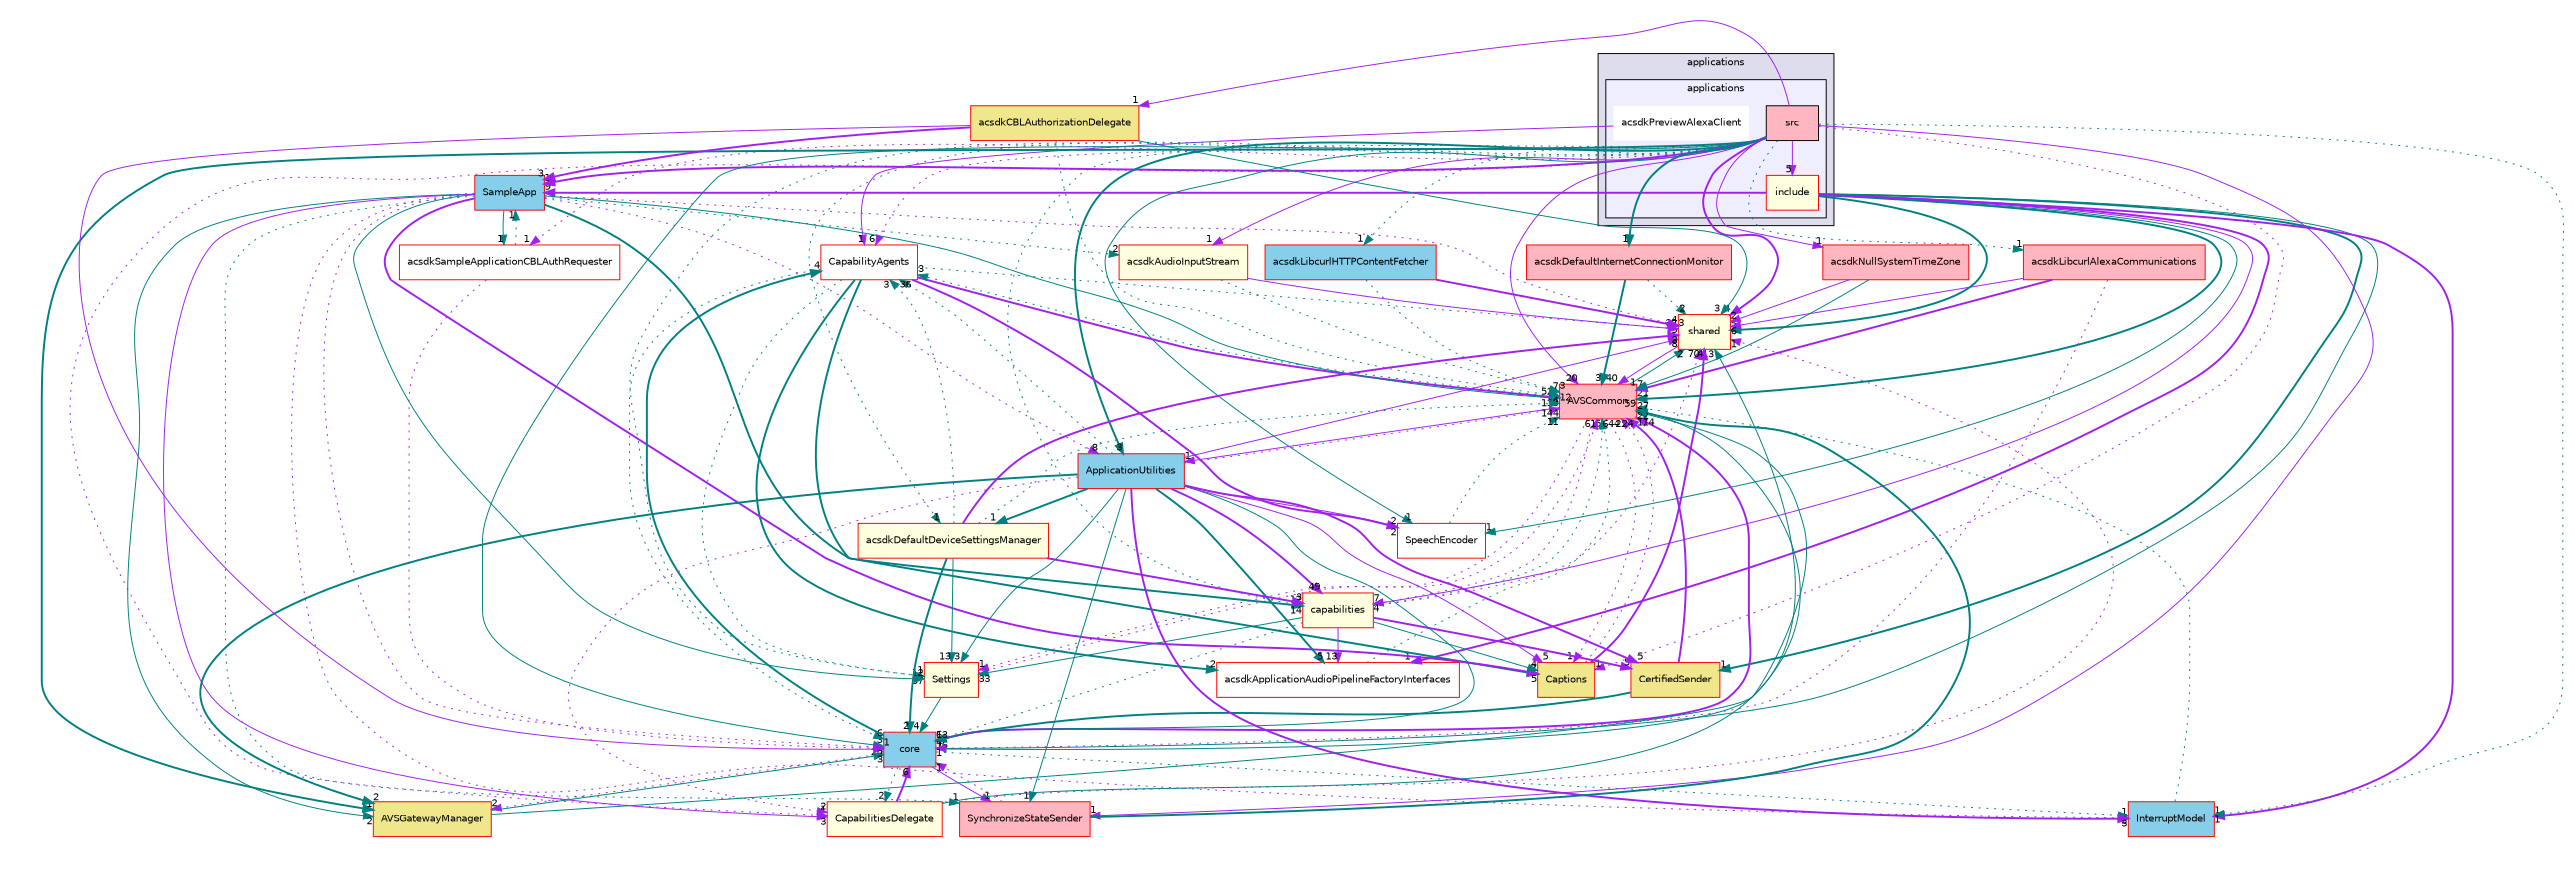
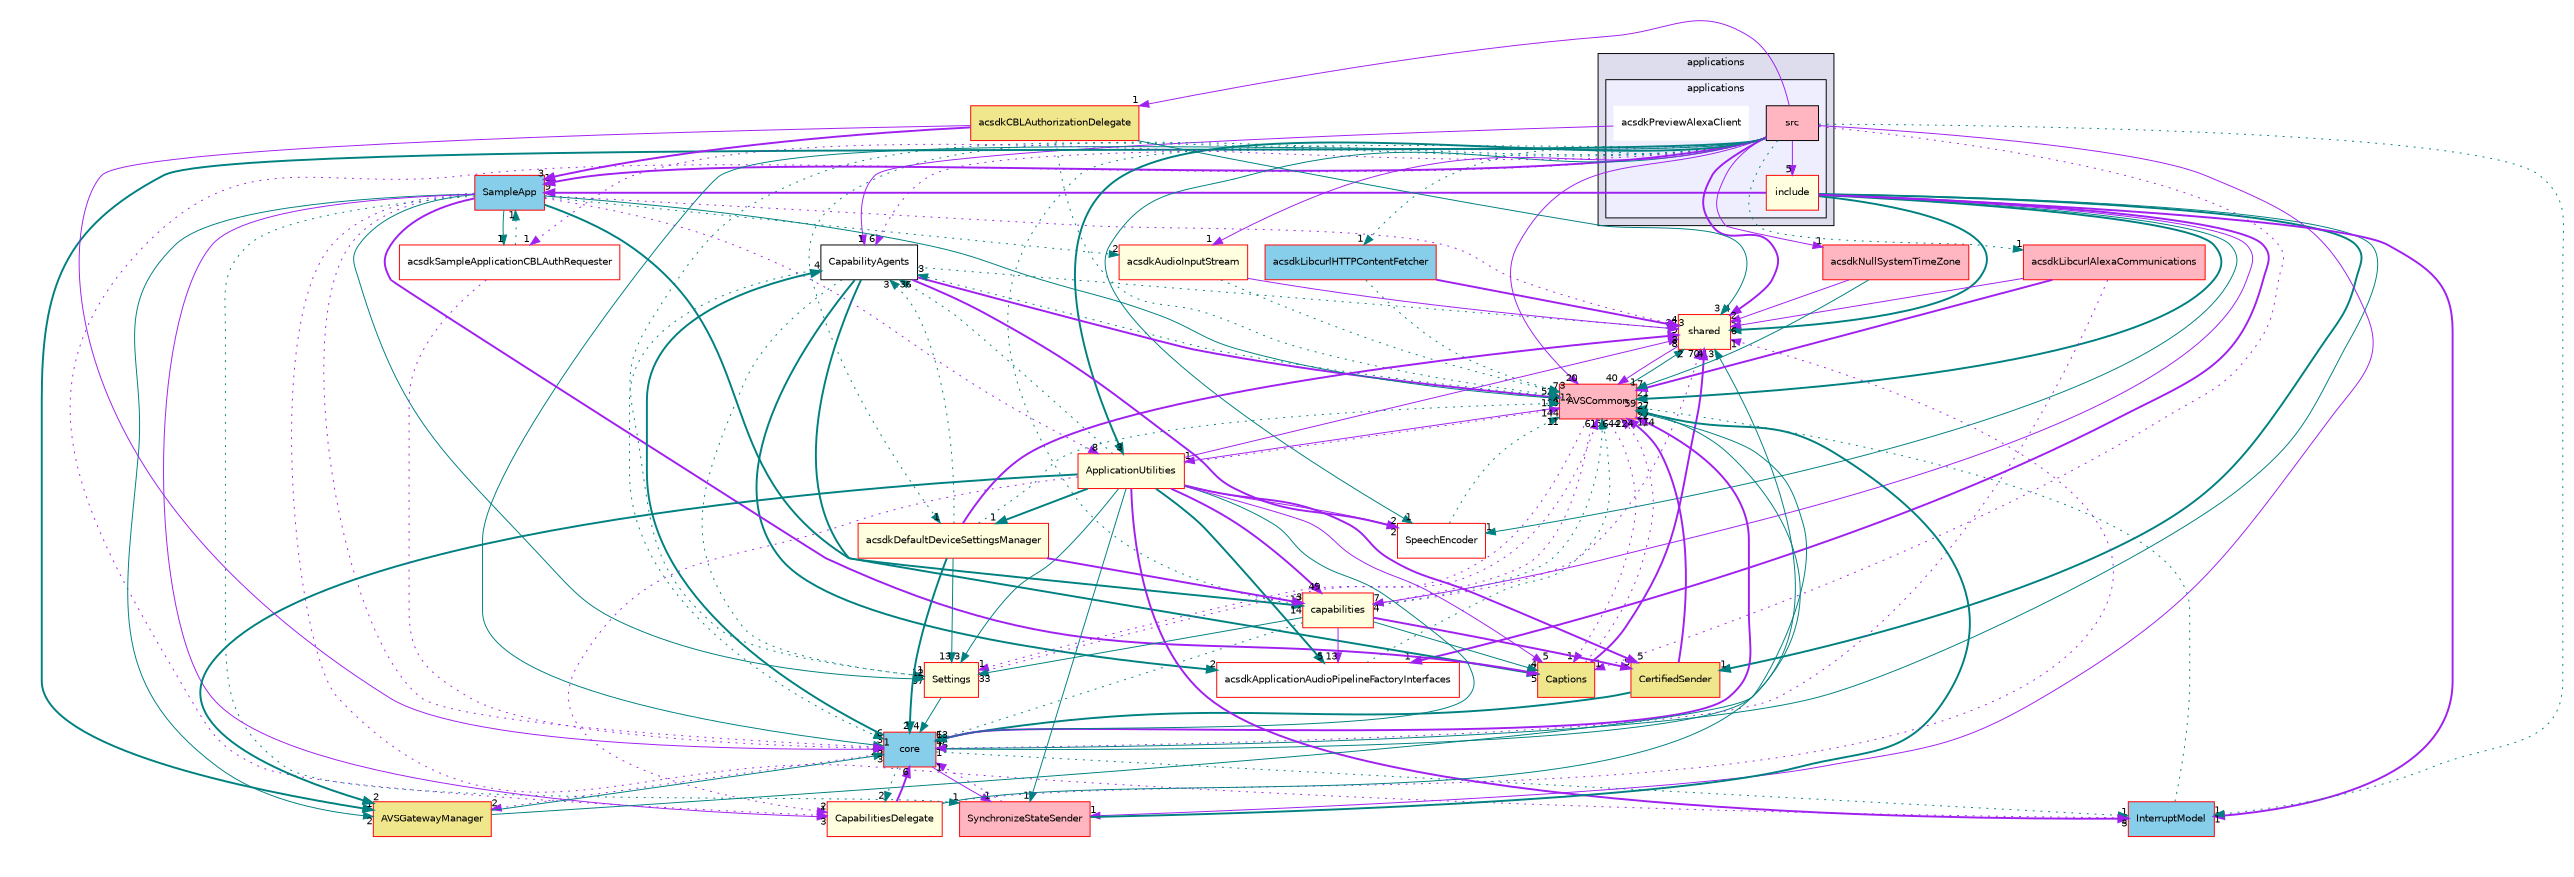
  digraph {
    compound=true
    node [fillcolor=lightyellow fontname=Helvetica fontsize=10 shape=box style=filled color=red]
    edge [color=teal headlabel=1 labeldistance=1.5 labelfontname=Helvetica labelfontsize=10 style=dotted]
    n1 [fillcolor=white label=acsdkPreviewAlexaClient shape=plaintext color=""]
    n2 [label=include]
    n3 [color=black fillcolor=lightpink label=src]
-   n4 [fillcolor=white label=CapabilityAgents]
+   n4 [color=black fillcolor=white label=CapabilityAgents]
    n5 [label=shared]
    n6 [fillcolor=skyblue label=SampleApp]
    n7 [fillcolor=white label=SpeechEncoder]
    n8 [fillcolor=white label=acsdkApplicationAudioPipelineFactoryInterfaces]
    n9 [fillcolor=khaki label=CertifiedSender]
    n10 [fillcolor=lightpink label=AVSCommon]
    n11 [fillcolor=skyblue label=core]
    n12 [fillcolor=skyblue label=InterruptModel]
    n13 [label=capabilities]
-   n14 [fillcolor=skyblue label=ApplicationUtilities]
+   n14 [label=ApplicationUtilities]
    n15 [fillcolor=lightpink label=acsdkLibcurlAlexaCommunications]
    n16 [label=acsdkAudioInputStream]
    n17 [fillcolor=khaki label=acsdkCBLAuthorizationDelegate]
    n18 [label=acsdkDefaultDeviceSettingsManager]
    n19 [fillcolor=khaki label=Captions]
    n20 [label=Settings]
-   n21 [fillcolor=lightpink label=acsdkDefaultInternetConnectionMonitor]
    n22 [fillcolor=khaki label=AVSGatewayManager]
    n23 [fillcolor=lightpink label=acsdkNullSystemTimeZone]
    n24 [fillcolor=lightpink label=SynchronizeStateSender]
    n25 [fillcolor=skyblue label=acsdkLibcurlHTTPContentFetcher]
    n26 [label=CapabilitiesDelegate]
    n27 [fillcolor=white label=acsdkSampleApplicationCBLAuthRequester]
    subgraph cluster_1 {
      bgcolor="#ddddee"
      fontname=Helvetica
      fontsize=10
      label=applications
      pencolor=black
      subgraph cluster_2 {
        bgcolor="#eeeeff"
        fontname=Helvetica
        fontsize=10
        label=applications
        pencolor=black
        n1
        n2
        n3
      }
    }
    n1 -> n4 [color=purple style=solid]
    n2 -> n5 [headlabel=5 style=bold]
    n2 -> n6 [color=purple headlabel=9 style=bold]
    n2 -> n7 [style=solid]
    n2 -> n8 [color=purple style=bold]
    n2 -> n9 [style=bold]
    n2 -> n10 [headlabel=21 style=bold]
    n2 -> n11 [headlabel=4 style=solid]
    n2 -> n12 [color=purple style=bold]
    n2 -> n13 [color=purple headlabel=7 style=solid]
    n3 -> n2 [color=purple headlabel=5 style=solid]
    n3 -> n4 [color=purple headlabel=6]
    n3 -> n5 [color=purple headlabel=4 style=bold]
    n3 -> n6 [color=purple headlabel=11 style=bold]
    n3 -> n7 [style=solid]
    n3 -> n10 [color=purple headlabel=20 style=solid]
    n3 -> n11 [headlabel=3 style=solid]
    n3 -> n12
    n3 -> n13 [headlabel=12]
    n3 -> n14 [headlabel=3 style=bold]
    n3 -> n15
    n3 -> n16 [color=purple style=solid]
    n3 -> n17 [color=purple style=solid]
    n3 -> n18
    n3 -> n19 [color=purple]
    n3 -> n20
-   n3 -> n21 [style=bold]
    n3 -> n22 [style=bold]
    n3 -> n23 [color=purple style=solid]
    n3 -> n24 [color=purple style=solid]
    n3 -> n25
    n3 -> n26 [color=purple]
    n3 -> n27 [color=purple]
    n4 -> n5 [headlabel=32]
    n4 -> n7 [color=purple headlabel=2 style=bold]
    n4 -> n8 [headlabel=2 style=bold]
    n4 -> n10 [color=purple headlabel=521 style=bold]
    n4 -> n11 [headlabel=6]
    n4 -> n19 [headlabel=5 style=bold]
    n4 -> n20 [headlabel=37]
    n5 -> n10 [color=purple headlabel=40 style=solid]
    n6 -> n5 [color=purple headlabel=5]
    n6 -> n10 [headlabel=130 style=solid]
    n6 -> n11 [color=purple headlabel=20]
    n6 -> n12 [color=purple]
    n6 -> n13 [headlabel=14 style=bold]
    n6 -> n14 [color=purple headlabel=8]
    n6 -> n16 [headlabel=2]
    n6 -> n19 [color=purple headlabel=2 style=bold]
    n6 -> n20 [headlabel=12 style=solid]
    n6 -> n22 [headlabel=2 style=solid]
    n6 -> n24
    n6 -> n26 [color=purple headlabel=3 style=solid]
    n6 -> n27 [style=solid]
    n7 -> n10 [headlabel=11]
    n8 -> n10 [headlabel=5]
    n9 -> n10 [color=purple headlabel=25 style=bold]
    n9 -> n11 [headlabel=6 style=bold]
    n10 -> n4 [headlabel=3]
    n10 -> n5 [headlabel=2 style=solid]
    n10 -> n13 [color=purple headlabel=4]
    n10 -> n14 [color=purple style=solid]
    n10 -> n19 [color=purple]
    n10 -> n20 [color=purple]
    n11 -> n4 [headlabel=4 style=bold]
    n11 -> n5 [headlabel=13 style=solid]
    n11 -> n10 [color=purple headlabel=114 style=bold]
    n11 -> n12 [headlabel=2]
    n11 -> n22 [color=purple headlabel=2]
    n11 -> n24 [color=purple style=solid]
    n11 -> n26 [headlabel=2]
    n12 -> n10 [headlabel=6]
    n13 -> n5 [color=purple headlabel=70]
    n13 -> n8 [color=purple headlabel=13 style=solid]
    n13 -> n9 [color=purple headlabel=5 style=bold]
    n13 -> n10 [headlabel=644]
    n13 -> n11 [headlabel=16]
    n13 -> n19 [headlabel=4 style=solid]
    n13 -> n20 [headlabel=33 style=solid]
    n14 -> n4 [headlabel=36]
    n14 -> n5 [color=purple headlabel=8 style=solid]
    n14 -> n7 [color=purple headlabel=2 style=solid]
    n14 -> n8 [headlabel=5 style=bold]
    n14 -> n9 [color=purple headlabel=5 style=bold]
    n14 -> n10 [color=purple headlabel=144]
    n14 -> n11 [headlabel=13 style=solid]
    n14 -> n12 [color=purple headlabel=3 style=bold]
    n14 -> n13 [color=purple headlabel=49 style=bold]
    n14 -> n18 [style=bold]
    n14 -> n19 [color=purple headlabel=5 style=solid]
    n14 -> n20 [headlabel=3 style=solid]
    n14 -> n22 [headlabel=2 style=bold]
    n14 -> n24 [style=solid]
    n14 -> n26 [color=purple headlabel=2]
    n15 -> n5 [color=purple headlabel=6 style=solid]
    n15 -> n10 [color=purple headlabel=7 style=bold]
    n15 -> n11 [color=purple]
    n16 -> n5 [color=purple headlabel=3 style=solid]
    n16 -> n10 [headlabel=7]
    n17 -> n5 [headlabel=3 style=solid]
    n17 -> n6 [color=purple headlabel=3 style=bold]
    n17 -> n10 [headlabel=4]
    n17 -> n11 [color=purple headlabel=3 style=solid]
    n18 -> n4 [headlabel=3]
    n18 -> n5 [color=purple headlabel=3 style=bold]
    n18 -> n10 [headlabel=12]
    n18 -> n11 [headlabel=2 style=bold]
    n18 -> n13 [color=purple headlabel=3 style=bold]
    n18 -> n20 [headlabel=13 style=solid]
    n19 -> n5 [color=purple headlabel=4 style=bold]
    n19 -> n10 [color=purple headlabel=24]
    n20 -> n10 [color=purple headlabel=61]
    n20 -> n11 [headlabel=4 style=solid]
-   n21 -> n5 [headlabel=2]
-   n21 -> n10 [headlabel=3 style=bold]
    n22 -> n10 [headlabel=27 style=solid]
    n22 -> n11 [headlabel=3 style=solid]
    n23 -> n5 [color=purple headlabel=2 style=solid]
    n23 -> n10 [style=solid]
    n24 -> n10 [headlabel=22 style=bold]
    n24 -> n11 [color=purple]
    n25 -> n5 [color=purple headlabel=4 style=bold]
    n25 -> n10 [headlabel=3]
    n26 -> n5 [color=purple]
    n26 -> n10 [headlabel=59 style=solid]
    n26 -> n11 [color=purple headlabel=6 style=bold]
    n27 -> n6
    n27 -> n11 [color=purple]
  }
